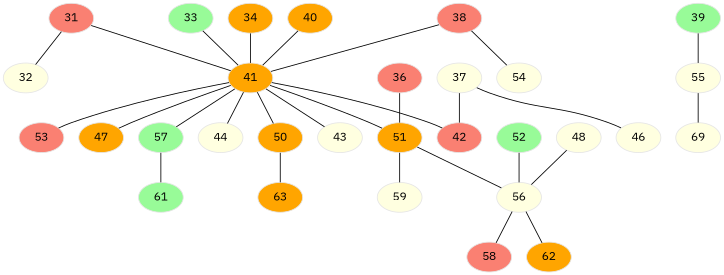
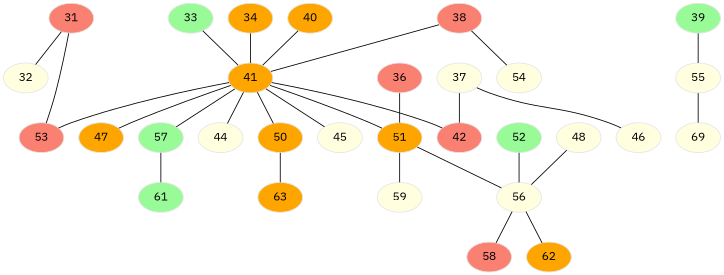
  graph {
    fontname="IBM Plex Sans"
    node [color=gray90 fillcolor=lightyellow fontname="IBM Plex Sans" style=filled]
    edge [fontname="IBM Plex Sans"]
    31 [fillcolor=salmon]
    32
    41 [fillcolor=orange super="+23+11+16+18+22+14+28+30"]
    51 [fillcolor=orange super="+13+35+21+27"]
    42 [fillcolor=salmon super="+12"]
    44
-   45 [label=43]
+   45
    47 [fillcolor=orange]
    50 [fillcolor=orange]
    53 [fillcolor=salmon]
    57 [fillcolor=palegreen]
    33 [fillcolor=palegreen super="+17"]
    34 [fillcolor=orange]
    36 [fillcolor=salmon super="+7"]
    56 [super="+19+20+25+29+43"]
    59
    37
    46
    38 [fillcolor=salmon]
    54
    39 [fillcolor=palegreen]
    55
    n23 [label=69]
    40 [fillcolor=orange super="+26"]
    63 [fillcolor=orange]
    61 [fillcolor=palegreen]
    58 [fillcolor=salmon]
    62 [fillcolor=orange]
    48
    52 [fillcolor=palegreen]
    31 -- 32
-   31 -- 41
+   31 -- 53
    41 -- 51
    41 -- 42
    41 -- 44
    41 -- 45
    41 -- 47
    41 -- 50
    41 -- 53
    41 -- 57
    51 -- 56
    51 -- 59
    50 -- 63
    57 -- 61
    33 -- 41
    34 -- 41
    36 -- 51
    56 -- 58
    56 -- 62
    37 -- 42
    37 -- 46
    38 -- 41
    38 -- 54
    39 -- 55
    55 -- n23
    40 -- 41
    48 -- 56
    52 -- 56
  }
